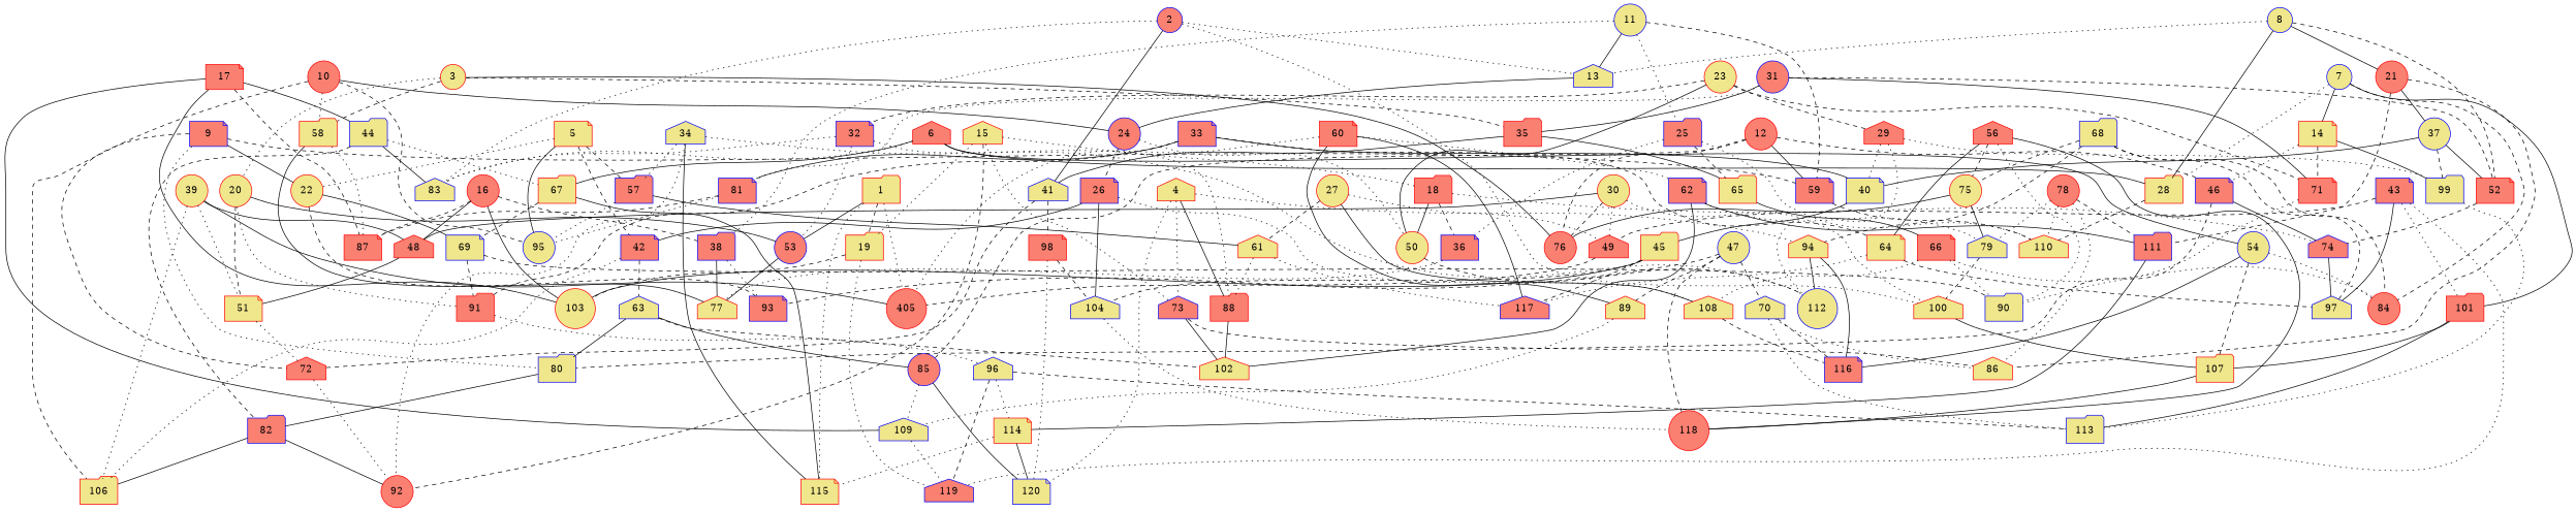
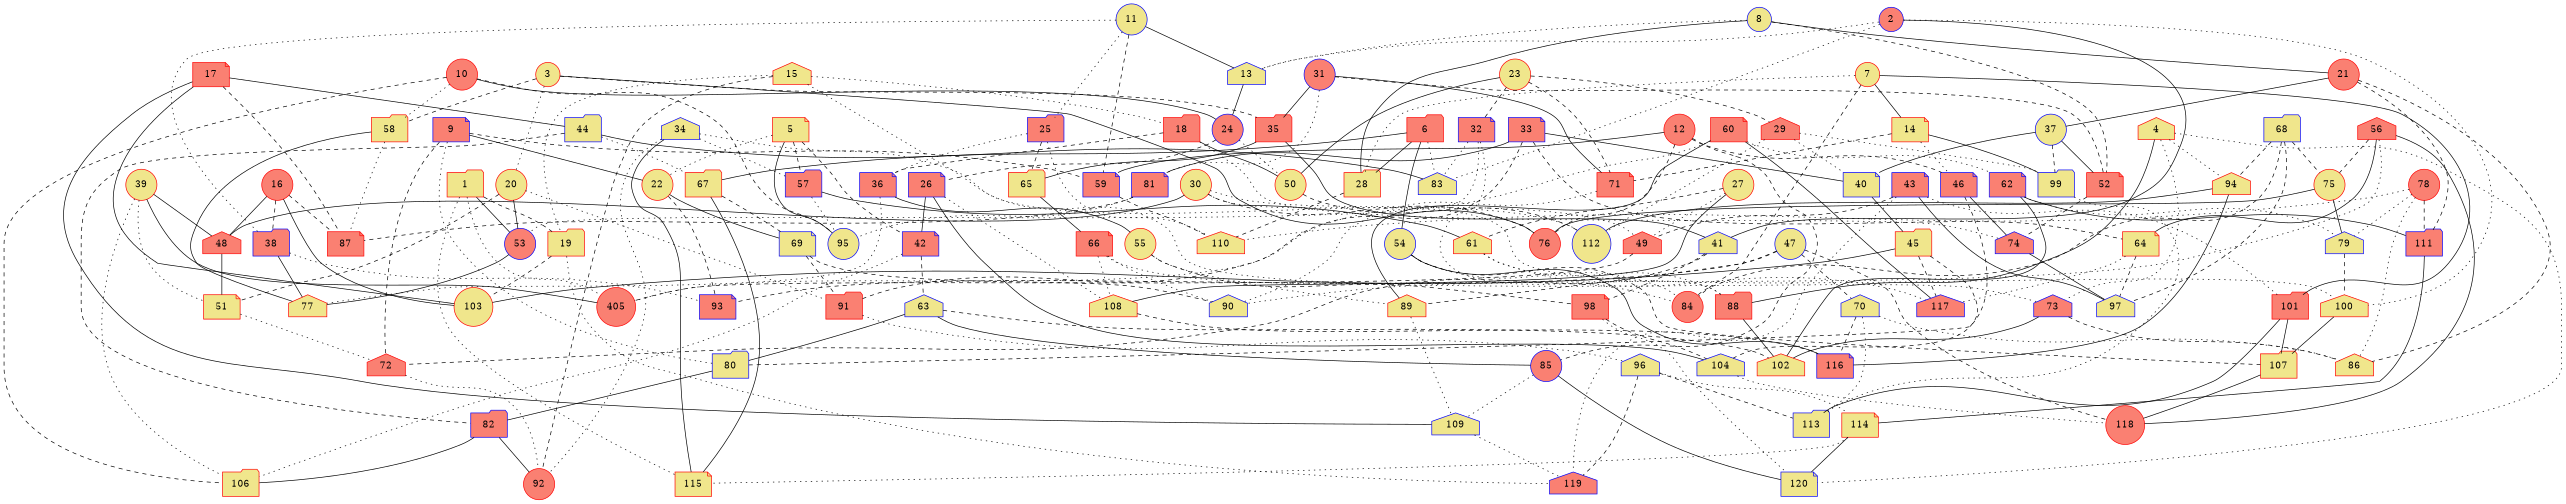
  graph {
    node [color=red fillcolor=khaki shape=circle style=filled]
    edge [style=solid]
    1 [shape=folder]
    19 [shape=folder]
    53 [color=blue fillcolor=salmon]
    n4 [fillcolor=salmon label=405]
    115 [shape=note]
    103
    119 [color=blue fillcolor=salmon shape=house]
    77 [shape=house]
    2 [color=blue fillcolor=salmon]
    13 [color=blue shape=house]
    41 [color=blue shape=house]
    83 [color=blue shape=house]
    100 [shape=house]
    24 [color=blue fillcolor=salmon]
    72 [fillcolor=salmon shape=house]
    98 [fillcolor=salmon shape=note]
    107 [shape=folder]
    3
    20
    35 [fillcolor=salmon shape=folder]
    58 [shape=folder]
    76 [fillcolor=salmon]
    51 [shape=note]
    91 [fillcolor=salmon shape=folder]
    65 [shape=folder]
    87 [fillcolor=salmon shape=note]
    73 [color=blue fillcolor=salmon shape=house]
    4 [shape=house]
    88 [fillcolor=salmon shape=folder]
    94 [shape=house]
    120 [color=blue shape=note]
    86 [shape=house]
    102 [shape=house]
    112 [color=blue]
    116 [color=blue fillcolor=salmon shape=note]
    5 [shape=note]
    22
    42 [color=blue fillcolor=salmon shape=note]
    57 [color=blue fillcolor=salmon shape=folder]
    95 [color=blue]
    69 [color=blue shape=note]
    93 [color=blue fillcolor=salmon shape=note]
    106 [shape=folder]
    63 [color=blue shape=house]
    61 [shape=house]
-   6 [fillcolor=salmon shape=house]
+   6 [fillcolor=salmon shape=folder]
    28 [shape=folder]
    54 [color=blue]
    67 [shape=folder]
    110 [shape=house]
    84 [fillcolor=salmon]
-   7 [color=blue]
+   7
    14 [shape=note]
    101 [fillcolor=salmon shape=folder]
    46 [color=blue fillcolor=salmon shape=note]
    71 [fillcolor=salmon shape=note]
    99 [color=blue shape=folder]
    113 [color=blue shape=folder]
    8 [color=blue]
    21 [fillcolor=salmon]
    52 [fillcolor=salmon shape=note]
    37 [color=blue]
    111 [color=blue fillcolor=salmon shape=folder]
    74 [color=blue fillcolor=salmon shape=house]
    9 [color=blue fillcolor=salmon shape=note]
    59 [color=blue fillcolor=salmon shape=note]
    80 [color=blue shape=folder]
    92 [fillcolor=salmon]
    82 [color=blue fillcolor=salmon shape=folder]
    10 [fillcolor=salmon]
    50
    26 [color=blue fillcolor=salmon shape=note]
    11 [color=blue]
    25 [color=blue fillcolor=salmon shape=folder]
    38 [color=blue fillcolor=salmon shape=folder]
    36 [color=blue fillcolor=salmon shape=note]
    12 [fillcolor=salmon]
    85 [color=blue fillcolor=salmon]
    109 [color=blue shape=house]
-   90 [color=blue shape=folder]
+   90 [color=blue shape=house]
    15 [shape=house]
    18 [fillcolor=salmon shape=folder]
    16 [fillcolor=salmon]
    48 [fillcolor=salmon shape=house]
    17 [fillcolor=salmon shape=note]
    44 [color=blue shape=folder]
+   55
    97 [color=blue shape=house]
    96 [color=blue shape=house]
    40 [color=blue shape=note]
    114 [shape=note]
    23
    29 [fillcolor=salmon shape=house]
    32 [color=blue fillcolor=salmon shape=note]
    104 [color=blue shape=house]
    108 [shape=house]
    66 [fillcolor=salmon shape=note]
    118 [fillcolor=salmon]
    27
    49 [fillcolor=salmon shape=house]
    89 [shape=house]
    117 [color=blue fillcolor=salmon shape=house]
    45 [shape=folder]
    30
    31 [color=blue fillcolor=salmon]
    81 [color=blue fillcolor=salmon shape=note]
    33 [color=blue fillcolor=salmon shape=note]
    64 [shape=note]
    34 [color=blue shape=house]
    39
    43 [color=blue fillcolor=salmon shape=note]
    47 [color=blue]
    70 [color=blue shape=house]
    56 [fillcolor=salmon shape=house]
    75
    79 [color=blue shape=house]
    60 [fillcolor=salmon shape=note]
    62 [color=blue fillcolor=salmon shape=note]
    68 [color=blue shape=folder]
    78 [fillcolor=salmon]
    1 -- 19 [style=dashed]
    1 -- 53
    1 -- n4 [style=dotted]
    1 -- 115 [style=dotted]
    19 -- 103 [style=dashed]
    19 -- 119 [style=dotted]
    53 -- 77
    2 -- 13 [style=dotted]
    2 -- 41
    2 -- 83 [style=dotted]
    2 -- 100 [style=dotted]
    13 -- 24
    41 -- 72 [style=dashed]
    41 -- 98 [style=dashed]
    100 -- 107
    24 -- 50 [style=dotted]
    24 -- 26 [style=dashed]
    72 -- 92 [style=dotted]
    98 -- 120 [style=dotted]
    98 -- 104 [style=dashed]
    107 -- 118
    3 -- 20 [style=dotted]
    3 -- 35 [style=dashed]
    3 -- 58 [style=dashed]
    3 -- 76
    20 -- 53
    20 -- 51 [style=dashed]
    20 -- 91 [style=dotted]
    35 -- 41
    35 -- 65
    58 -- 77
    58 -- 87 [style=dotted]
    51 -- 72 [style=dotted]
    91 -- 96 [style=dotted]
    65 -- 66
    73 -- 86 [style=dashed]
    73 -- 102
    4 -- 73 [style=dotted]
    4 -- 88
    4 -- 94 [style=dotted]
    4 -- 120 [style=dotted]
    88 -- 102
    94 -- 112
    94 -- 116
    5 -- 22 [style=dotted]
    5 -- 42 [style=dashed]
    5 -- 57 [style=dashed]
    5 -- 95
    22 -- 69
    22 -- 93 [style=dashed]
    42 -- 106 [style=dotted]
    42 -- 63 [style=dashed]
    57 -- 95 [style=dotted]
    57 -- 61
    69 -- 91 [style=dashed]
    69 -- 90 [style=dashed]
    63 -- 102 [style=dashed]
    63 -- 80
    63 -- 85
    61 -- 88 [style=dotted]
    61 -- 117 [style=dotted]
    6 -- 83 [style=dotted]
    6 -- 28
    6 -- 54
    6 -- 67
    28 -- 110 [style=dashed]
    54 -- 107 [style=dashed]
    54 -- 116
    54 -- 84 [style=dotted]
    67 -- 115
    67 -- 69 [style=dashed]
    7 -- 28 [style=dotted]
    7 -- 84 [style=dashed]
    7 -- 14
    7 -- 101
    14 -- 46 [style=dotted]
    14 -- 71 [style=dashed]
    14 -- 99
    101 -- 107
    101 -- 113
    46 -- 74
    46 -- 80 [style=dashed]
    71 -- 90 [style=dotted]
    99 -- 113 [style=dotted]
    8 -- 13 [style=dotted]
    8 -- 28
    8 -- 21
    8 -- 52 [style=dashed]
    21 -- 86 [style=dashed]
    21 -- 37
    21 -- 111 [style=dashed]
    52 -- 74 [style=dashed]
    37 -- 99 [style=dashed]
    37 -- 52
    37 -- 40
    111 -- 114
    74 -- 97
    9 -- 72 [style=dashed]
    9 -- 22
    9 -- 59 [style=dashed]
    9 -- 80 [style=dotted]
    59 -- 110 [style=dashed]
    80 -- 82
    82 -- 106
    82 -- 92
    10 -- 24
    10 -- 58 [style=dotted]
    10 -- 95 [style=dashed]
    10 -- 106 [style=dashed]
    50 -- 112 [style=dashed]
    26 -- 42
    26 -- 104
    26 -- 108 [style=dotted]
    11 -- 13
    11 -- 59 [style=dashed]
    11 -- 25 [style=dotted]
    11 -- 38 [style=dotted]
    25 -- 65 [style=dashed]
    25 -- 110 [style=dotted]
    25 -- 36 [style=dotted]
    38 -- 77
    38 -- 93 [style=dotted]
    36 -- 77 [style=dotted]
+   36 -- 55
    12 -- 76 [style=dashed]
    12 -- 46 [style=dashed]
    12 -- 59
    12 -- 85 [style=dashed]
    85 -- 120
    85 -- 109 [style=dotted]
    109 -- 119 [style=dotted]
    15 -- 19 [style=dotted]
    15 -- 73 [style=dotted]
    15 -- 92 [style=dashed]
    15 -- 18 [style=dotted]
    18 -- 74 [style=dotted]
    18 -- 50
    18 -- 36 [style=dashed]
    16 -- 103
    16 -- 87 [style=dashed]
    16 -- 38 [style=dashed]
    16 -- 48
    48 -- 51
    17 -- 103
    17 -- 87 [style=dashed]
    17 -- 109
    17 -- 44
    44 -- 83
    44 -- 67 [style=dotted]
    44 -- 82 [style=dashed]
+   55 -- 98 [style=dashed]
+   55 -- 89 [style=dotted]
    96 -- 119 [style=dashed]
    96 -- 113 [style=dashed]
    96 -- 114 [style=dotted]
    40 -- 45
    114 -- 115 [style=dotted]
    114 -- 120
    23 -- 71 [style=dashed]
    23 -- 50
    23 -- 29 [style=dashed]
    23 -- 32 [style=dashed]
    29 -- 112 [style=dotted]
    29 -- 99 [style=dotted]
    29 -- 40 [style=dotted]
    32 -- 53 [style=dotted]
    32 -- 83 [style=dotted]
    32 -- 88 [style=dotted]
    104 -- 118 [style=dotted]
    108 -- 116 [style=dashed]
    66 -- 84 [style=dotted]
    66 -- 90 [style=dotted]
    66 -- 108 [style=dotted]
    27 -- 61 [style=dashed]
    27 -- 108
    27 -- 49 [style=dotted]
    49 -- n4 [style=dashed]
    89 -- 109 [style=dotted]
    45 -- 103
    45 -- 104 [style=dashed]
    45 -- 117 [style=dashed]
    30 -- 100 [style=dotted]
    30 -- 76 [style=dashed]
    30 -- 48
    30 -- 49 [style=dotted]
    31 -- 35
    31 -- 71
    31 -- 52 [style=dashed]
    31 -- 81 [style=dotted]
    81 -- 87 [style=dashed]
    81 -- 95 [style=dotted]
    33 -- 91 [style=dashed]
    33 -- 40
    33 -- 81
    33 -- 64 [style=dashed]
    64 -- 97 [style=dashed]
    64 -- 117 [style=dotted]
    34 -- 115
    34 -- 112 [style=dotted]
    34 -- 57 [style=dotted]
    34 -- 92 [style=dotted]
    39 -- n4
    39 -- 51 [style=dotted]
    39 -- 106 [style=dotted]
    39 -- 48
    43 -- 119 [style=dotted]
    43 -- 101 [style=dotted]
    43 -- 97
    43 -- 49 [style=dashed]
    47 -- 93 [style=dashed]
    47 -- 118 [style=dashed]
    47 -- 89 [style=dashed]
    47 -- 70 [style=dashed]
    70 -- 86 [style=dotted]
    70 -- 116 [style=dashed]
    70 -- 113 [style=dotted]
    56 -- 90 [style=dotted]
    56 -- 118
    56 -- 64
    56 -- 75 [style=dashed]
    75 -- 76
    75 -- 79
    79 -- 100 [style=dashed]
    60 -- n4 [style=dotted]
    60 -- 89
    60 -- 117
    60 -- 62 [style=dotted]
    62 -- 102
    62 -- 111
    62 -- 79 [style=dotted]
    68 -- 94 [style=dashed]
    68 -- 84 [style=dashed]
    68 -- 97 [style=dashed]
    68 -- 75 [style=dashed]
    78 -- 86 [style=dotted]
    78 -- 110 [style=dotted]
    78 -- 111 [style=dashed]
    78 -- 79 [style=dotted]
  }
